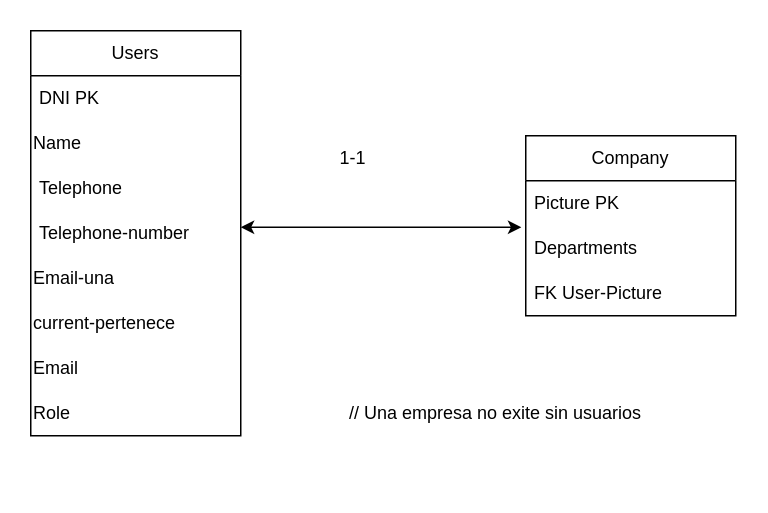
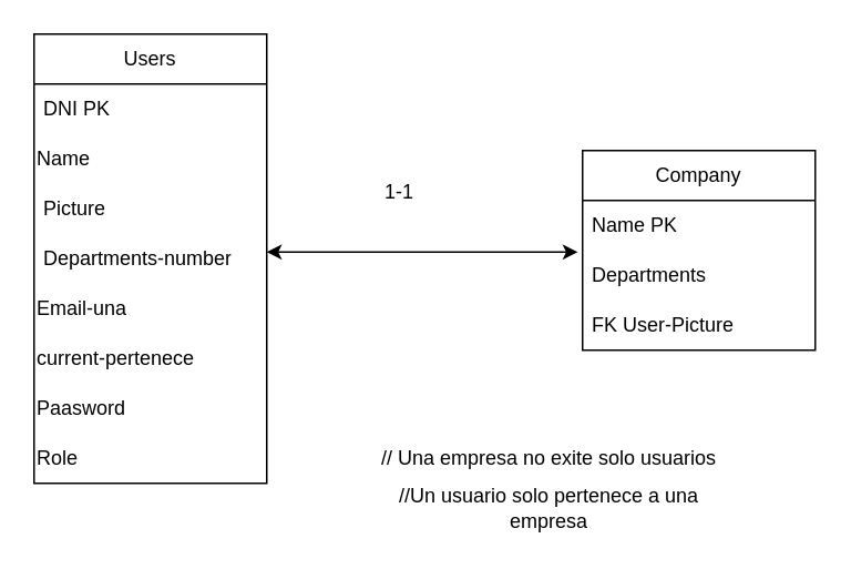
  <mxCell id="0" />
  <mxCell id="1" parent="0" />
  <mxCell id="2" value="Users" style="swimlane;fontStyle=0;childLayout=stackLayout;horizontal=1;startSize=30;horizontalStack=0;resizeParent=1;resizeParentMax=0;resizeLast=0;collapsible=1;marginBottom=0;whiteSpace=wrap;html=1;" vertex="1" parent="1"><mxGeometry x="20" y="20" width="140" height="270" as="geometry" /></mxCell>
  <mxCell id="3" value="DNI PK" style="text;strokeColor=none;fillColor=none;align=left;verticalAlign=middle;spacingLeft=4;spacingRight=4;overflow=hidden;points=[[0,0.5],[1,0.5]];portConstraint=eastwest;rotatable=0;whiteSpace=wrap;html=1;" vertex="1" parent="2"><mxGeometry y="30" width="140" height="30" as="geometry" /></mxCell>
  <mxCell id="4" value="Name" style="text;html=1;align=left;verticalAlign=middle;whiteSpace=wrap;rounded=0;" vertex="1" parent="2"><mxGeometry y="60" width="140" height="30" as="geometry" /></mxCell>
- <mxCell id="5" value="Telephone" style="text;strokeColor=none;fillColor=none;align=left;verticalAlign=middle;spacingLeft=4;spacingRight=4;overflow=hidden;points=[[0,0.5],[1,0.5]];portConstraint=eastwest;rotatable=0;whiteSpace=wrap;html=1;" vertex="1" parent="2"><mxGeometry y="90" width="140" height="30" as="geometry" /></mxCell>
- <mxCell id="6" value="Telephone-number" style="text;strokeColor=none;fillColor=none;align=left;verticalAlign=middle;spacingLeft=4;spacingRight=4;overflow=hidden;points=[[0,0.5],[1,0.5]];portConstraint=eastwest;rotatable=0;whiteSpace=wrap;html=1;" vertex="1" parent="2"><mxGeometry y="120" width="140" height="30" as="geometry" /></mxCell>
+ <mxCell id="5" value="Picture" style="text;strokeColor=none;fillColor=none;align=left;verticalAlign=middle;spacingLeft=4;spacingRight=4;overflow=hidden;points=[[0,0.5],[1,0.5]];portConstraint=eastwest;rotatable=0;whiteSpace=wrap;html=1;" vertex="1" parent="2"><mxGeometry y="90" width="140" height="30" as="geometry" /></mxCell>
+ <mxCell id="6" value="Departments-number" style="text;strokeColor=none;fillColor=none;align=left;verticalAlign=middle;spacingLeft=4;spacingRight=4;overflow=hidden;points=[[0,0.5],[1,0.5]];portConstraint=eastwest;rotatable=0;whiteSpace=wrap;html=1;" vertex="1" parent="2"><mxGeometry y="120" width="140" height="30" as="geometry" /></mxCell>
  <mxCell id="7" value="Email-una" style="text;html=1;align=left;verticalAlign=middle;whiteSpace=wrap;rounded=0;" vertex="1" parent="2"><mxGeometry y="150" width="140" height="30" as="geometry" /></mxCell>
  <mxCell id="8" value="current-pertenece" style="text;html=1;align=left;verticalAlign=middle;whiteSpace=wrap;rounded=0;" vertex="1" parent="2"><mxGeometry y="180" width="140" height="30" as="geometry" /></mxCell>
- <mxCell id="9" value="Email" style="text;html=1;align=left;verticalAlign=middle;whiteSpace=wrap;rounded=0;" vertex="1" parent="2"><mxGeometry y="210" width="140" height="30" as="geometry" /></mxCell>
+ <mxCell id="9" value="Paasword" style="text;html=1;align=left;verticalAlign=middle;whiteSpace=wrap;rounded=0;" vertex="1" parent="2"><mxGeometry y="210" width="140" height="30" as="geometry" /></mxCell>
  <mxCell id="10" value="Role" style="text;html=1;align=left;verticalAlign=middle;whiteSpace=wrap;rounded=0;" vertex="1" parent="2"><mxGeometry y="240" width="140" height="30" as="geometry" /></mxCell>
  <mxCell id="11" value="Company" style="swimlane;fontStyle=0;childLayout=stackLayout;horizontal=1;startSize=30;horizontalStack=0;resizeParent=1;resizeParentMax=0;resizeLast=0;collapsible=1;marginBottom=0;whiteSpace=wrap;html=1;" vertex="1" parent="1"><mxGeometry x="350" y="90" width="140" height="120" as="geometry" /></mxCell>
- <mxCell id="12" value="Picture PK" style="text;strokeColor=none;fillColor=none;align=left;verticalAlign=middle;spacingLeft=4;spacingRight=4;overflow=hidden;points=[[0,0.5],[1,0.5]];portConstraint=eastwest;rotatable=0;whiteSpace=wrap;html=1;" vertex="1" parent="11"><mxGeometry y="30" width="140" height="30" as="geometry" /></mxCell>
+ <mxCell id="12" value="Name PK" style="text;strokeColor=none;fillColor=none;align=left;verticalAlign=middle;spacingLeft=4;spacingRight=4;overflow=hidden;points=[[0,0.5],[1,0.5]];portConstraint=eastwest;rotatable=0;whiteSpace=wrap;html=1;" vertex="1" parent="11"><mxGeometry y="30" width="140" height="30" as="geometry" /></mxCell>
  <mxCell id="13" value="Departments" style="text;strokeColor=none;fillColor=none;align=left;verticalAlign=middle;spacingLeft=4;spacingRight=4;overflow=hidden;points=[[0,0.5],[1,0.5]];portConstraint=eastwest;rotatable=0;whiteSpace=wrap;html=1;" vertex="1" parent="11"><mxGeometry y="60" width="140" height="30" as="geometry" /></mxCell>
  <mxCell id="14" value="FK User-Picture" style="text;strokeColor=none;fillColor=none;align=left;verticalAlign=middle;spacingLeft=4;spacingRight=4;overflow=hidden;points=[[0,0.5],[1,0.5]];portConstraint=eastwest;rotatable=0;whiteSpace=wrap;html=1;" vertex="1" parent="11"><mxGeometry y="90" width="140" height="30" as="geometry" /></mxCell>
  <mxCell id="15" value="" style="endArrow=classic;startArrow=classic;html=1;rounded=0;entryX=-0.021;entryY=0.033;entryDx=0;entryDy=0;entryPerimeter=0;" edge="1" parent="1" target="13"><mxGeometry width="50" height="50" relative="1" as="geometry"><mxPoint x="160" y="151" as="sourcePoint" /><mxPoint x="410" y="380" as="targetPoint" /></mxGeometry></mxCell>
- <mxCell id="16" value="1-1" style="text;html=1;align=center;verticalAlign=middle;whiteSpace=wrap;rounded=0;" vertex="1" parent="1"><mxGeometry x="205" y="90" width="60" height="30" as="geometry" /></mxCell>
- <mxCell id="17" value="// Una empresa no exite sin usuarios" style="text;html=1;align=center;verticalAlign=middle;whiteSpace=wrap;rounded=0;" vertex="1" parent="1"><mxGeometry x="190" y="260" width="280" height="30" as="geometry" /></mxCell>
+ <mxCell id="16" value="1-1" style="text;html=1;align=center;verticalAlign=middle;whiteSpace=wrap;rounded=0;" vertex="1" parent="1"><mxGeometry x="210" y="100" width="60" height="30" as="geometry" /></mxCell>
+ <mxCell id="17" value="// Una empresa no exite solo usuarios" style="text;html=1;align=center;verticalAlign=middle;whiteSpace=wrap;rounded=0;" vertex="1" parent="1"><mxGeometry x="190" y="260" width="280" height="30" as="geometry" /></mxCell>
+ <mxCell id="18" value="//Un usuario solo pertenece a una empresa" style="text;html=1;align=center;verticalAlign=middle;whiteSpace=wrap;rounded=0;" vertex="1" parent="1"><mxGeometry x="230" y="290" width="200" height="30" as="geometry" /></mxCell>
